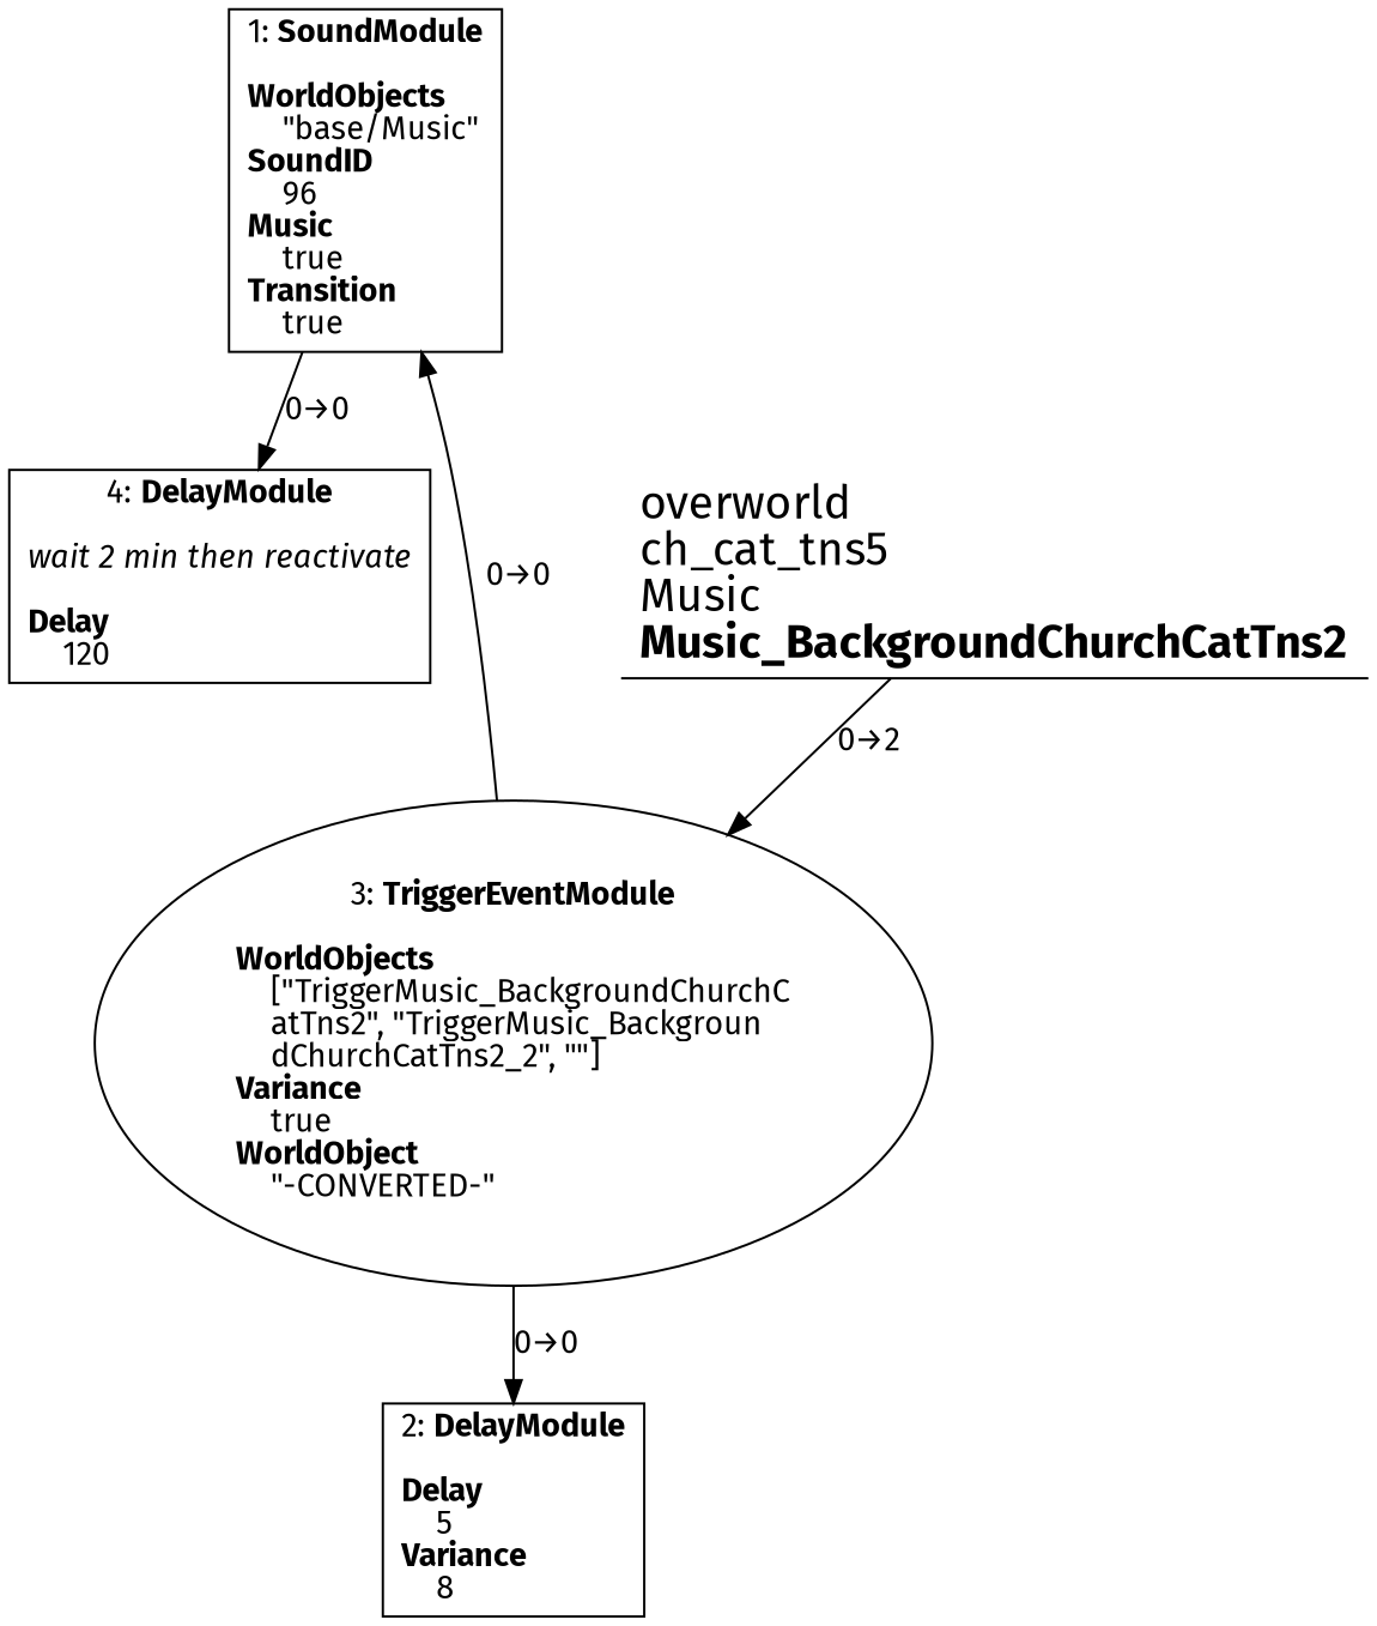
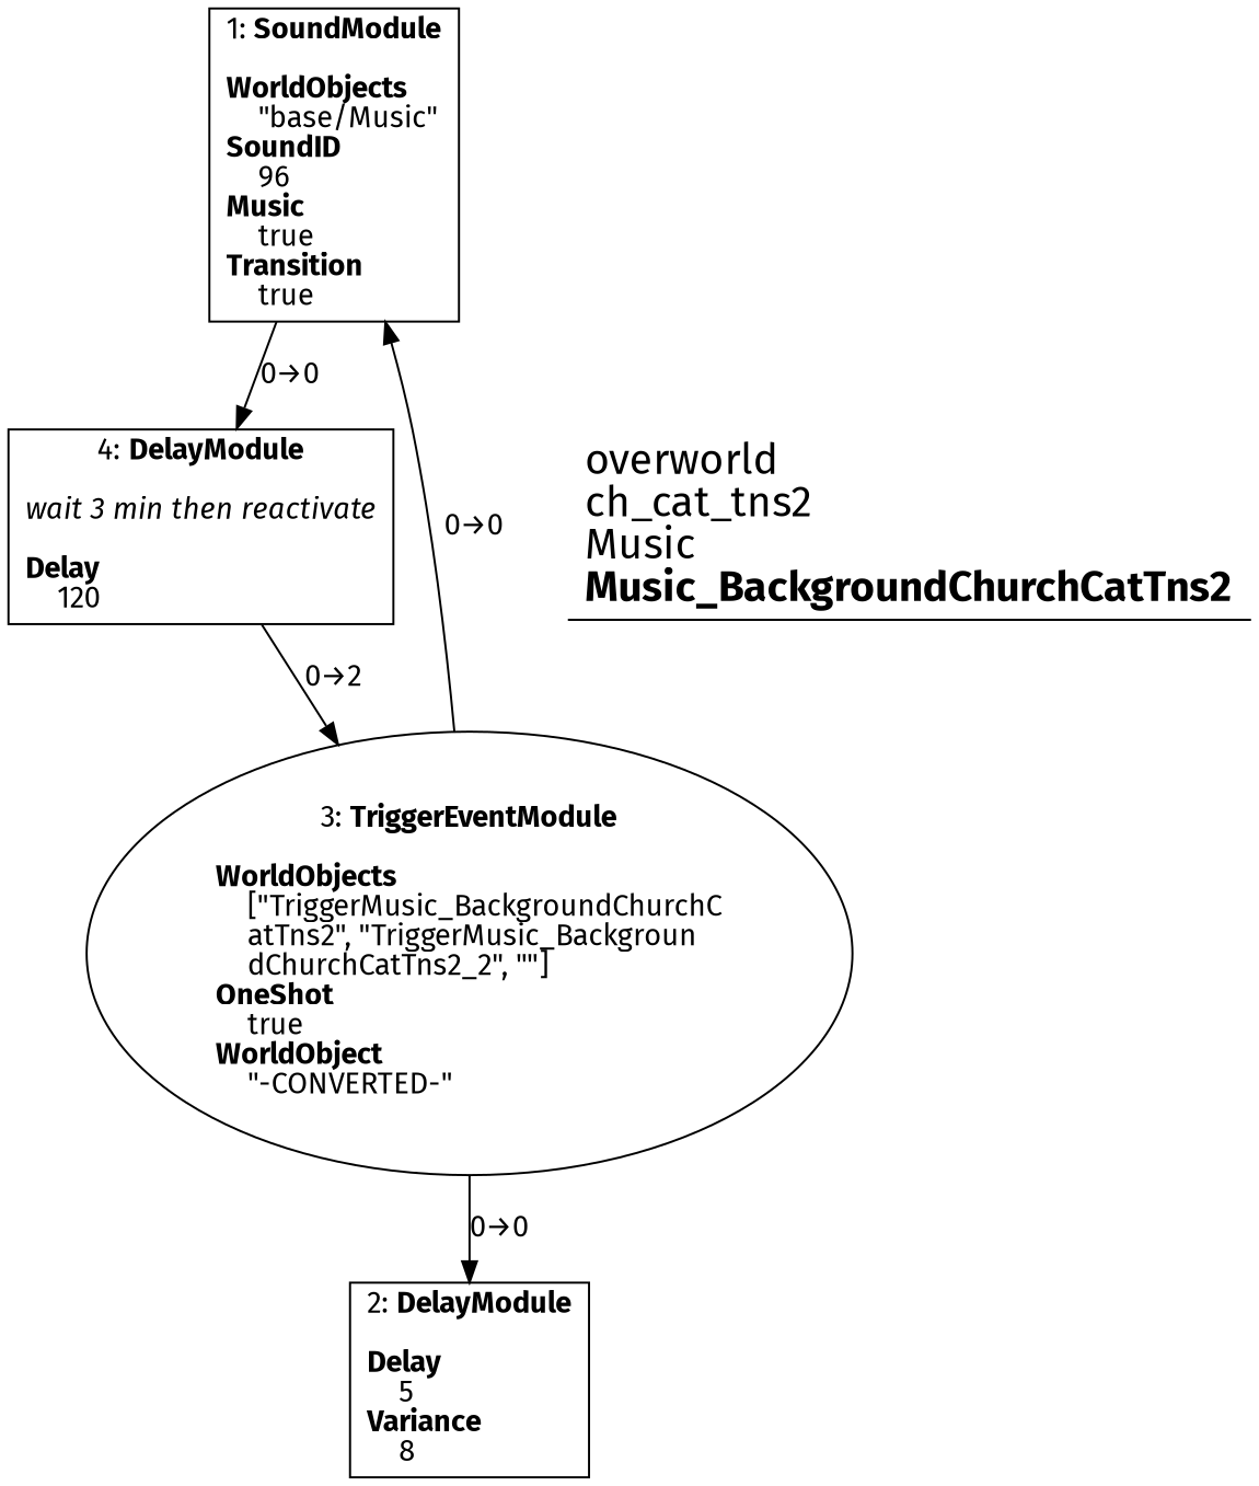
  digraph {
    fontname="Fira Sans"
    splines=spline
    node [fontname="Fira Sans" shape=box]
    edge [fontname="Fira Sans"]
    n1 [label=<1: <b>SoundModule</b><br/><br/><b>WorldObjects</b><br align="left"/>    &quot;base/Music&quot;<br align="left"/><b>SoundID</b><br align="left"/>    96<br align="left"/><b>Music</b><br align="left"/>    true<br align="left"/><b>Transition</b><br align="left"/>    true<br align="left"/>>]
-   n2 [label=<4: <b>DelayModule</b><br/><br/><i>wait 2 min then reactivate<br align="left"/></i><br align="left"/><b>Delay</b><br align="left"/>    120<br align="left"/>>]
-   n3 [label=<3: <b>TriggerEventModule</b><br/><br/><b>WorldObjects</b><br align="left"/>    [&quot;TriggerMusic_BackgroundChurchC<br align="left"/>    atTns2&quot;, &quot;TriggerMusic_Backgroun<br align="left"/>    dChurchCatTns2_2&quot;, &quot;&quot;]<br align="left"/><b>Variance</b><br align="left"/>    true<br align="left"/><b>WorldObject</b><br align="left"/>    &quot;-CONVERTED-&quot;<br align="left"/>> shape=oval]
+   n2 [label=<4: <b>DelayModule</b><br/><br/><i>wait 3 min then reactivate<br align="left"/></i><br align="left"/><b>Delay</b><br align="left"/>    120<br align="left"/>>]
+   n3 [label=<3: <b>TriggerEventModule</b><br/><br/><b>WorldObjects</b><br align="left"/>    [&quot;TriggerMusic_BackgroundChurchC<br align="left"/>    atTns2&quot;, &quot;TriggerMusic_Backgroun<br align="left"/>    dChurchCatTns2_2&quot;, &quot;&quot;]<br align="left"/><b>OneShot</b><br align="left"/>    true<br align="left"/><b>WorldObject</b><br align="left"/>    &quot;-CONVERTED-&quot;<br align="left"/>> shape=oval]
    n4 [label=<2: <b>DelayModule</b><br/><br/><b>Delay</b><br align="left"/>    5<br align="left"/><b>Variance</b><br align="left"/>    8<br align="left"/>>]
-   n5 [label=<<font point-size="20">overworld<br align="left"/>ch_cat_tns5<br align="left"/>Music<br align="left"/><b>Music_BackgroundChurchCatTns2</b><br align="left"/></font>> shape=underline]
+   n5 [label=<<font point-size="20">overworld<br align="left"/>ch_cat_tns2<br align="left"/>Music<br align="left"/><b>Music_BackgroundChurchCatTns2</b><br align="left"/></font>> shape=underline]
    n1 -> n2 [label="0→0"]
-   n5 -> n3 [label="0→2"]
+   n2 -> n3 [label="0→2"]
    n3 -> n1 [label="0→0"]
    n3 -> n4 [label="0→0"]
  }
